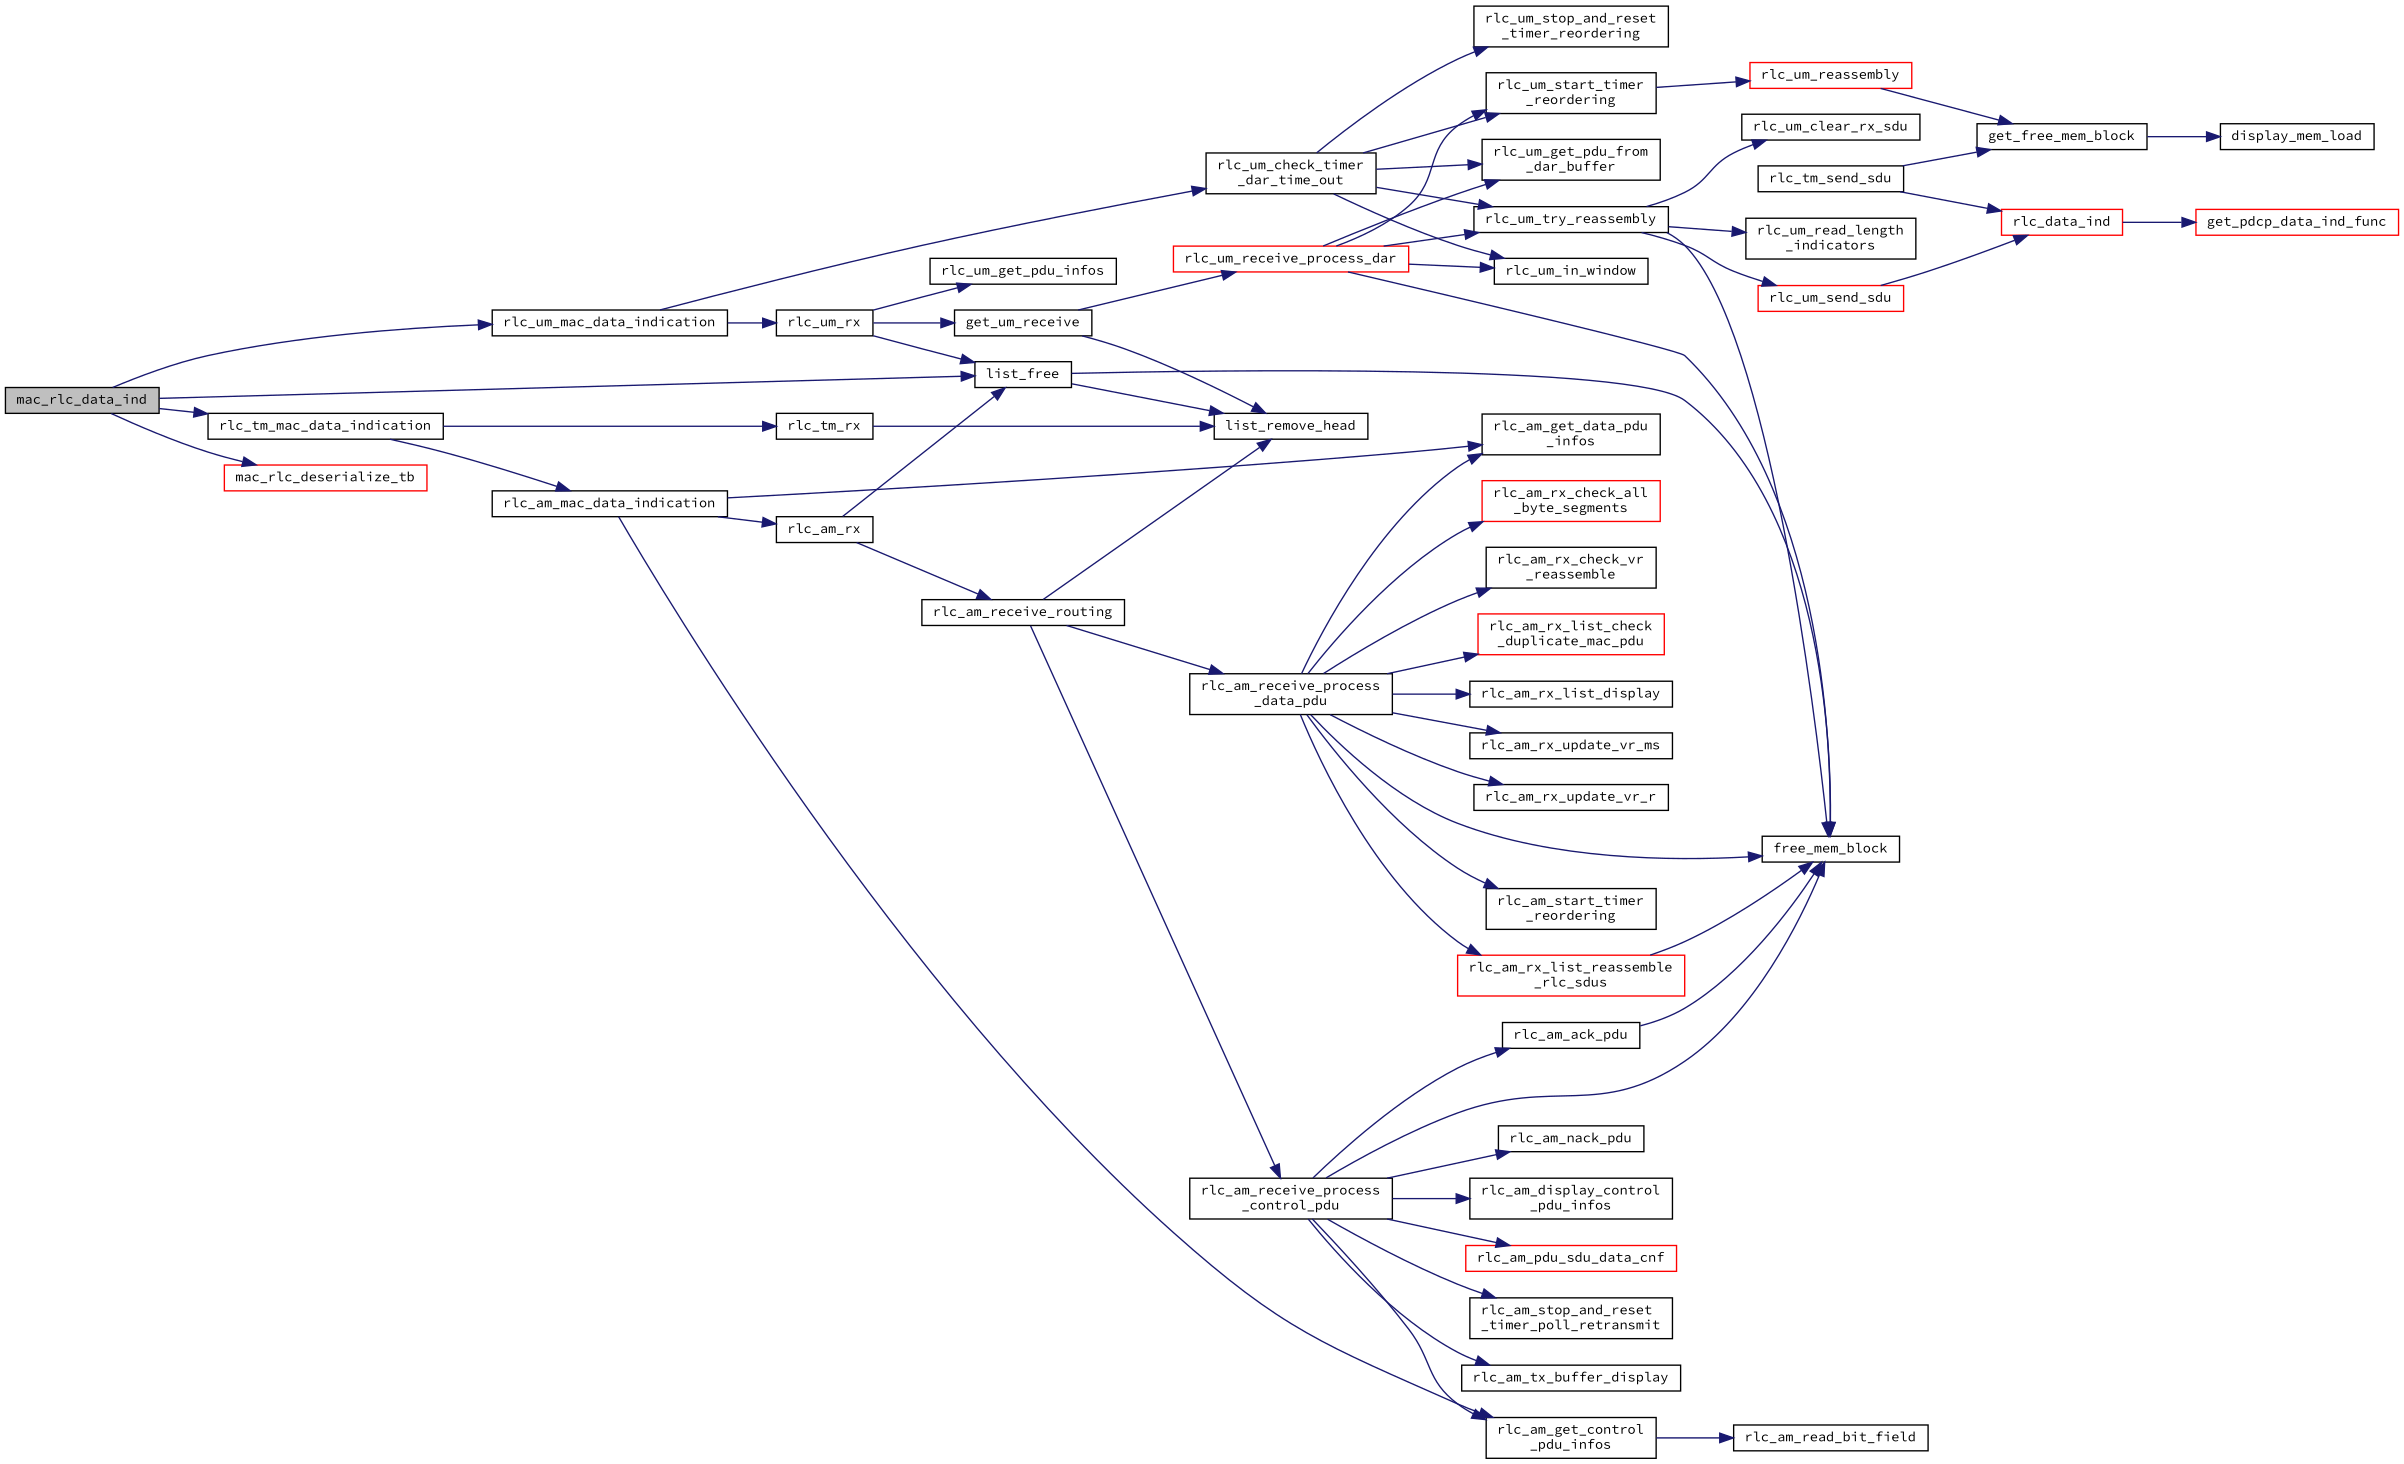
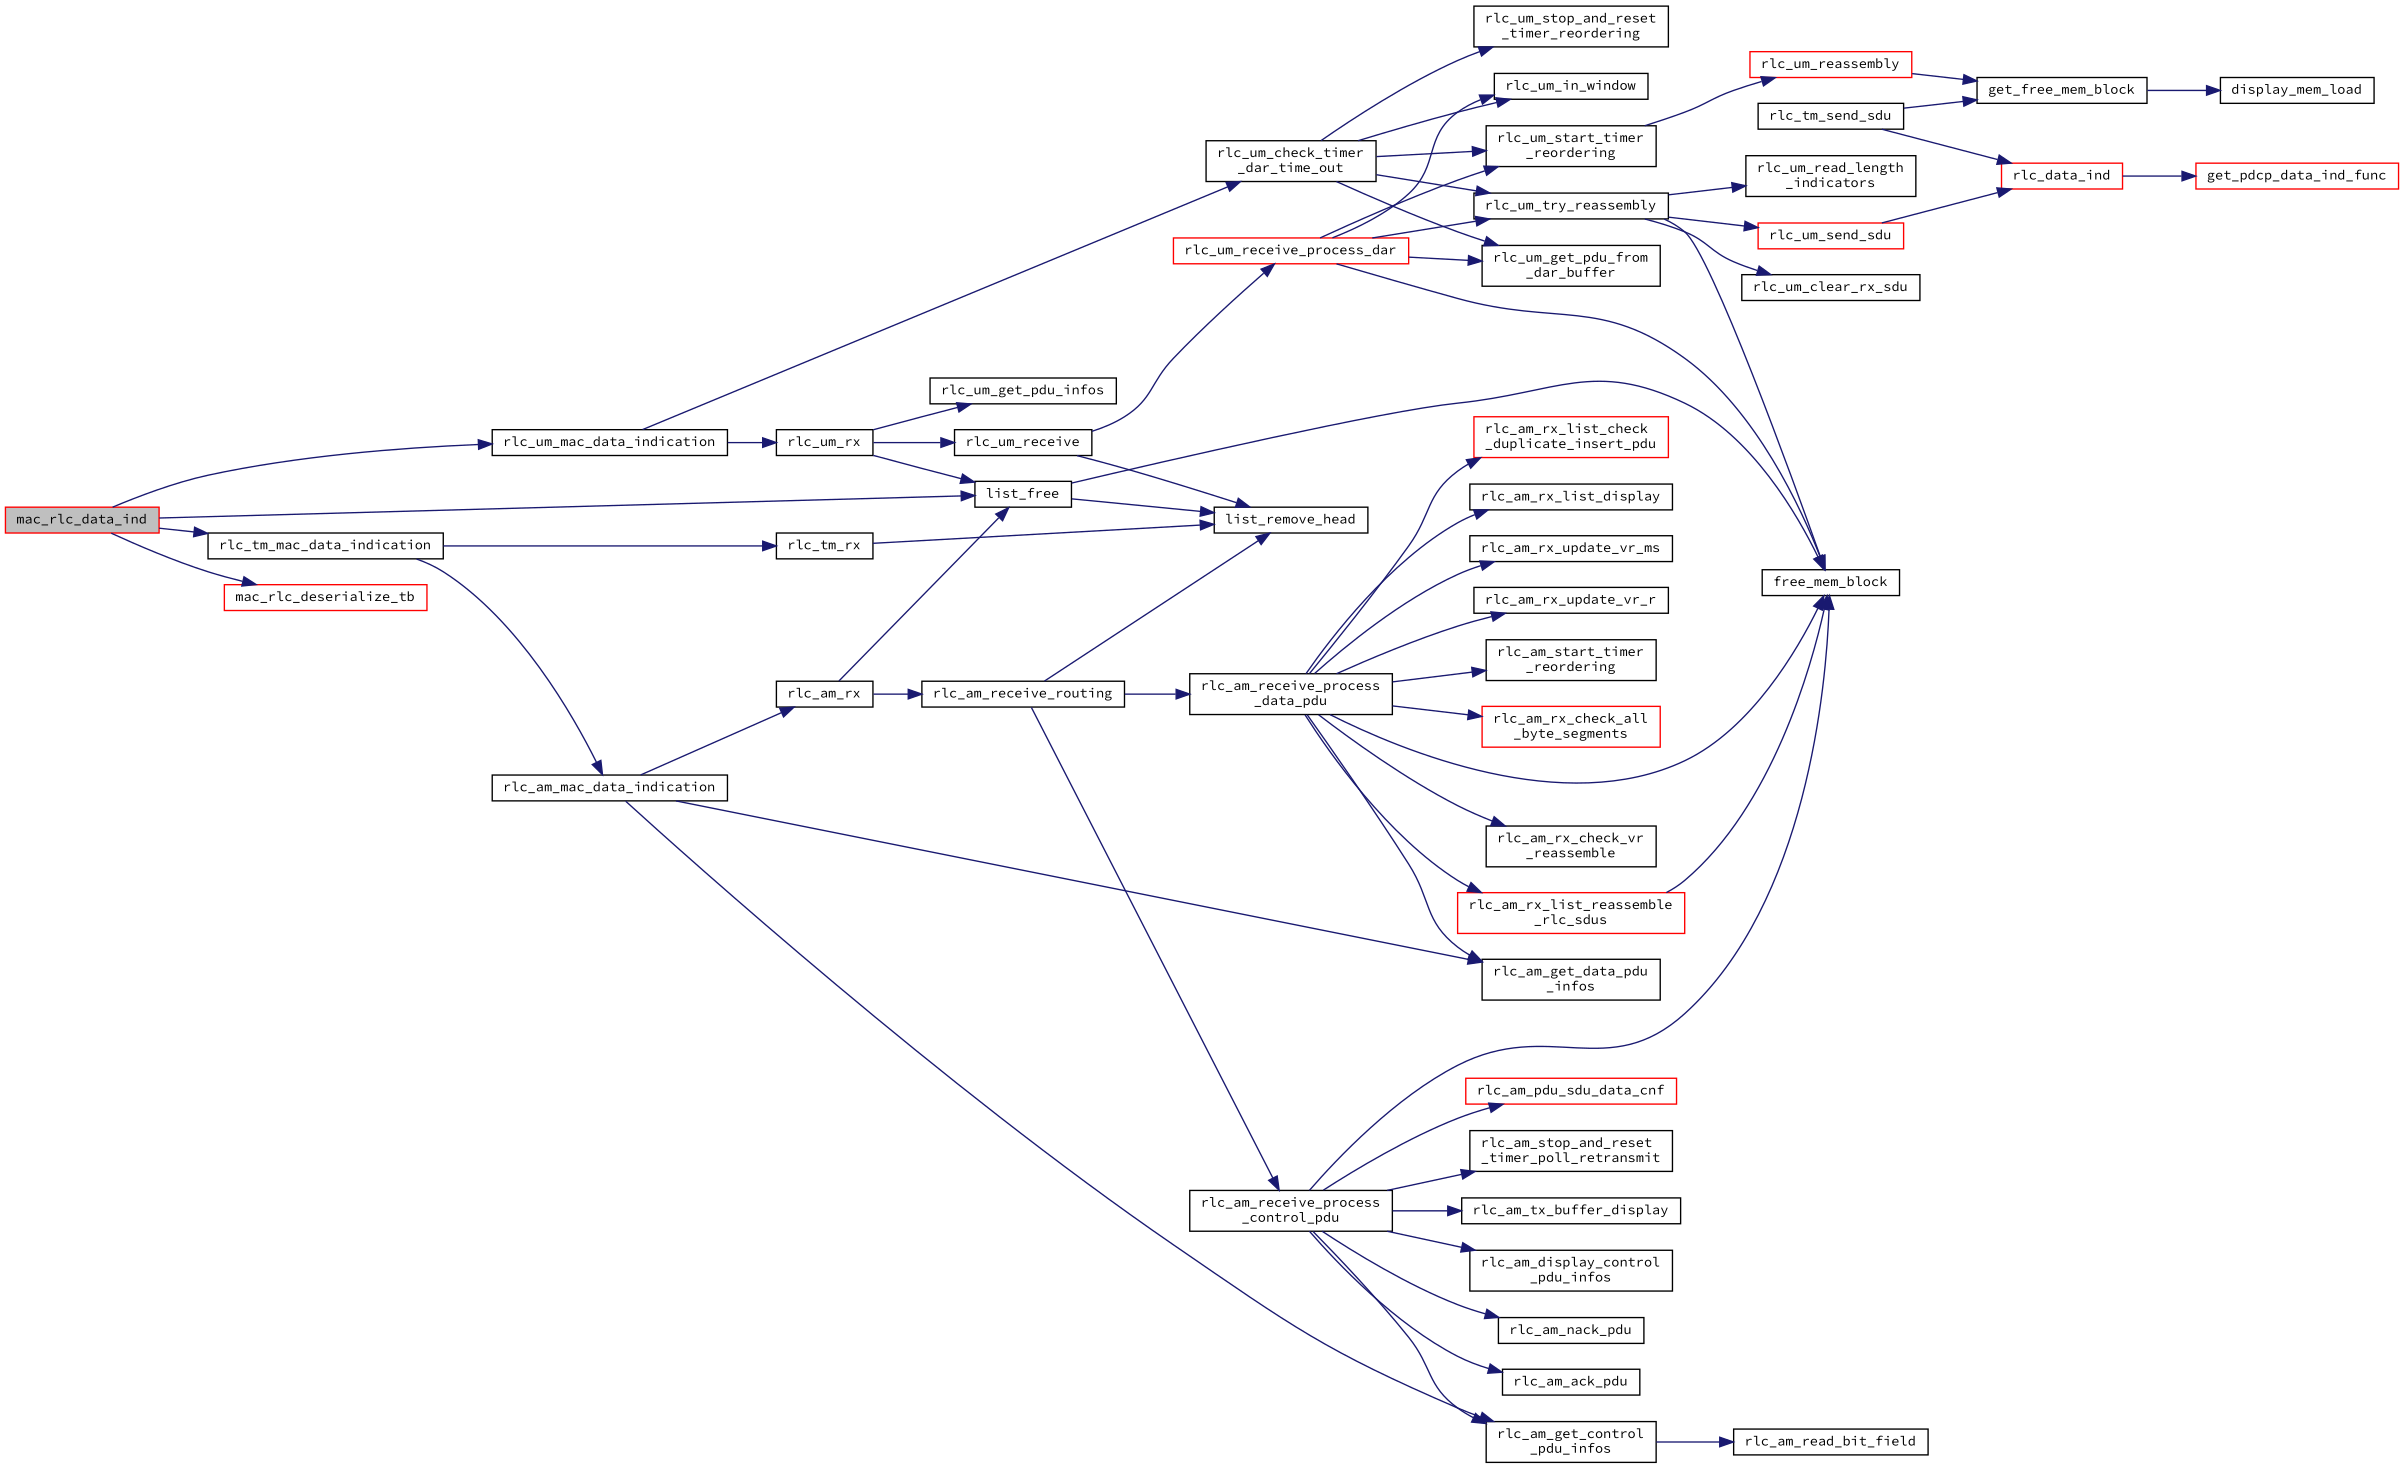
  digraph {
    fontname="Source Code Pro"
    rankdir=LR
    node [color=black fillcolor=white fontname="Source Code Pro" fontsize=10 shape=record style=filled]
    edge [color=midnightblue fontname="Source Code Pro" fontsize=10 labelfontname=Helvetica labelfontsize=10 style=solid]
-   n1 [fillcolor=grey75 fontcolor=black height=0.2 label=mac_rlc_data_ind width=0.4]
+   n1 [color=red fillcolor=grey75 fontcolor=black height=0.2 label=mac_rlc_data_ind width=0.4]
    n2 [height=0.2 label=list_free width=0.4]
    n3 [color=red height=0.2 label=mac_rlc_deserialize_tb width=0.4]
    n4 [height=0.2 label=rlc_tm_mac_data_indication width=0.4]
    n5 [height=0.2 label=rlc_um_mac_data_indication width=0.4]
    n6 [height=0.2 label=free_mem_block width=0.4]
    n7 [height=0.2 label=list_remove_head width=0.4]
    n8 [height=0.2 label=rlc_am_mac_data_indication width=0.4]
    n9 [height=0.2 label="rlc_am_get_control\l_pdu_infos" width=0.4]
    n10 [height=0.2 label="rlc_am_get_data_pdu\l_infos" width=0.4]
    n11 [height=0.2 label=rlc_am_rx width=0.4]
    n12 [height=0.2 label=rlc_tm_rx width=0.4]
    n13 [height=0.2 label="rlc_um_check_timer\l_dar_time_out" width=0.4]
    n14 [height=0.2 label=rlc_um_rx width=0.4]
    n15 [height=0.2 label=rlc_am_read_bit_field width=0.4]
    n16 [height=0.2 label=rlc_am_receive_routing width=0.4]
    n17 [height=0.2 label="rlc_am_receive_process\l_control_pdu" width=0.4]
    n18 [height=0.2 label="rlc_am_receive_process\l_data_pdu" width=0.4]
    n19 [height=0.2 label=rlc_am_ack_pdu width=0.4]
    n20 [height=0.2 label="rlc_am_display_control\l_pdu_infos" width=0.4]
    n21 [height=0.2 label=rlc_am_nack_pdu width=0.4]
    n22 [color=red height=0.2 label=rlc_am_pdu_sdu_data_cnf width=0.4]
    n23 [height=0.2 label="rlc_am_stop_and_reset\l_timer_poll_retransmit" width=0.4]
    n24 [height=0.2 label=rlc_am_tx_buffer_display width=0.4]
    n25 [color=red height=0.2 label="rlc_am_rx_check_all\l_byte_segments" width=0.4]
    n26 [height=0.2 label="rlc_am_rx_check_vr\l_reassemble" width=0.4]
-   n27 [color=red height=0.2 label="rlc_am_rx_list_check\l_duplicate_mac_pdu" width=0.4]
+   n27 [color=red height=0.2 label="rlc_am_rx_list_check\l_duplicate_insert_pdu" width=0.4]
    n28 [height=0.2 label=rlc_am_rx_list_display width=0.4]
    n29 [color=red height=0.2 label="rlc_am_rx_list_reassemble\l_rlc_sdus" width=0.4]
    n30 [height=0.2 label=rlc_am_rx_update_vr_ms width=0.4]
    n31 [height=0.2 label=rlc_am_rx_update_vr_r width=0.4]
    n32 [height=0.2 label="rlc_am_start_timer\l_reordering" width=0.4]
    n33 [height=0.2 label=rlc_tm_send_sdu width=0.4]
    n34 [height=0.2 label=get_free_mem_block width=0.4]
    n35 [color=red height=0.2 label=rlc_data_ind width=0.4]
    n36 [height=0.2 label=display_mem_load width=0.4]
    n37 [color=red height=0.2 label=get_pdcp_data_ind_func width=0.4]
    n38 [height=0.2 label="rlc_um_get_pdu_from\l_dar_buffer" width=0.4]
    n39 [height=0.2 label=rlc_um_in_window width=0.4]
    n40 [height=0.2 label="rlc_um_start_timer\l_reordering" width=0.4]
    n41 [height=0.2 label="rlc_um_stop_and_reset\l_timer_reordering" width=0.4]
    n42 [height=0.2 label=rlc_um_try_reassembly width=0.4]
    n43 [height=0.2 label=rlc_um_get_pdu_infos width=0.4]
-   n44 [height=0.2 label=get_um_receive width=0.4]
+   n44 [height=0.2 label=rlc_um_receive width=0.4]
    n45 [color=red height=0.2 label=rlc_um_reassembly width=0.4]
    n46 [height=0.2 label=rlc_um_clear_rx_sdu width=0.4]
    n47 [height=0.2 label="rlc_um_read_length\l_indicators" width=0.4]
    n48 [color=red height=0.2 label=rlc_um_send_sdu width=0.4]
    n49 [color=red height=0.2 label=rlc_um_receive_process_dar width=0.4]
    n1 -> n2
    n1 -> n3
    n1 -> n4
    n1 -> n5
    n2 -> n6
    n2 -> n7
    n4 -> n8
    n4 -> n12
    n5 -> n13
    n5 -> n14
    n8 -> n9
    n8 -> n10
    n8 -> n11
    n9 -> n15
    n11 -> n2
    n11 -> n16
    n12 -> n7
    n13 -> n38
    n13 -> n39
    n13 -> n40
    n13 -> n41
    n13 -> n42
    n14 -> n2
    n14 -> n43
    n14 -> n44
    n16 -> n7
    n16 -> n17
    n16 -> n18
    n17 -> n6
    n17 -> n9
    n17 -> n19
    n17 -> n20
    n17 -> n21
    n17 -> n22
    n17 -> n23
    n17 -> n24
    n18 -> n6
    n18 -> n10
    n18 -> n25
    n18 -> n26
    n18 -> n27
    n18 -> n28
    n18 -> n29
    n18 -> n30
    n18 -> n31
    n18 -> n32
-   n19 -> n6
    n29 -> n6
    n33 -> n34
    n33 -> n35
    n34 -> n36
    n35 -> n37
    n40 -> n45
    n42 -> n6
    n42 -> n46
    n42 -> n47
    n42 -> n48
    n44 -> n7
    n44 -> n49
    n45 -> n34
    n48 -> n35
    n49 -> n6
    n49 -> n38
    n49 -> n39
    n49 -> n40
    n49 -> n42
  }
